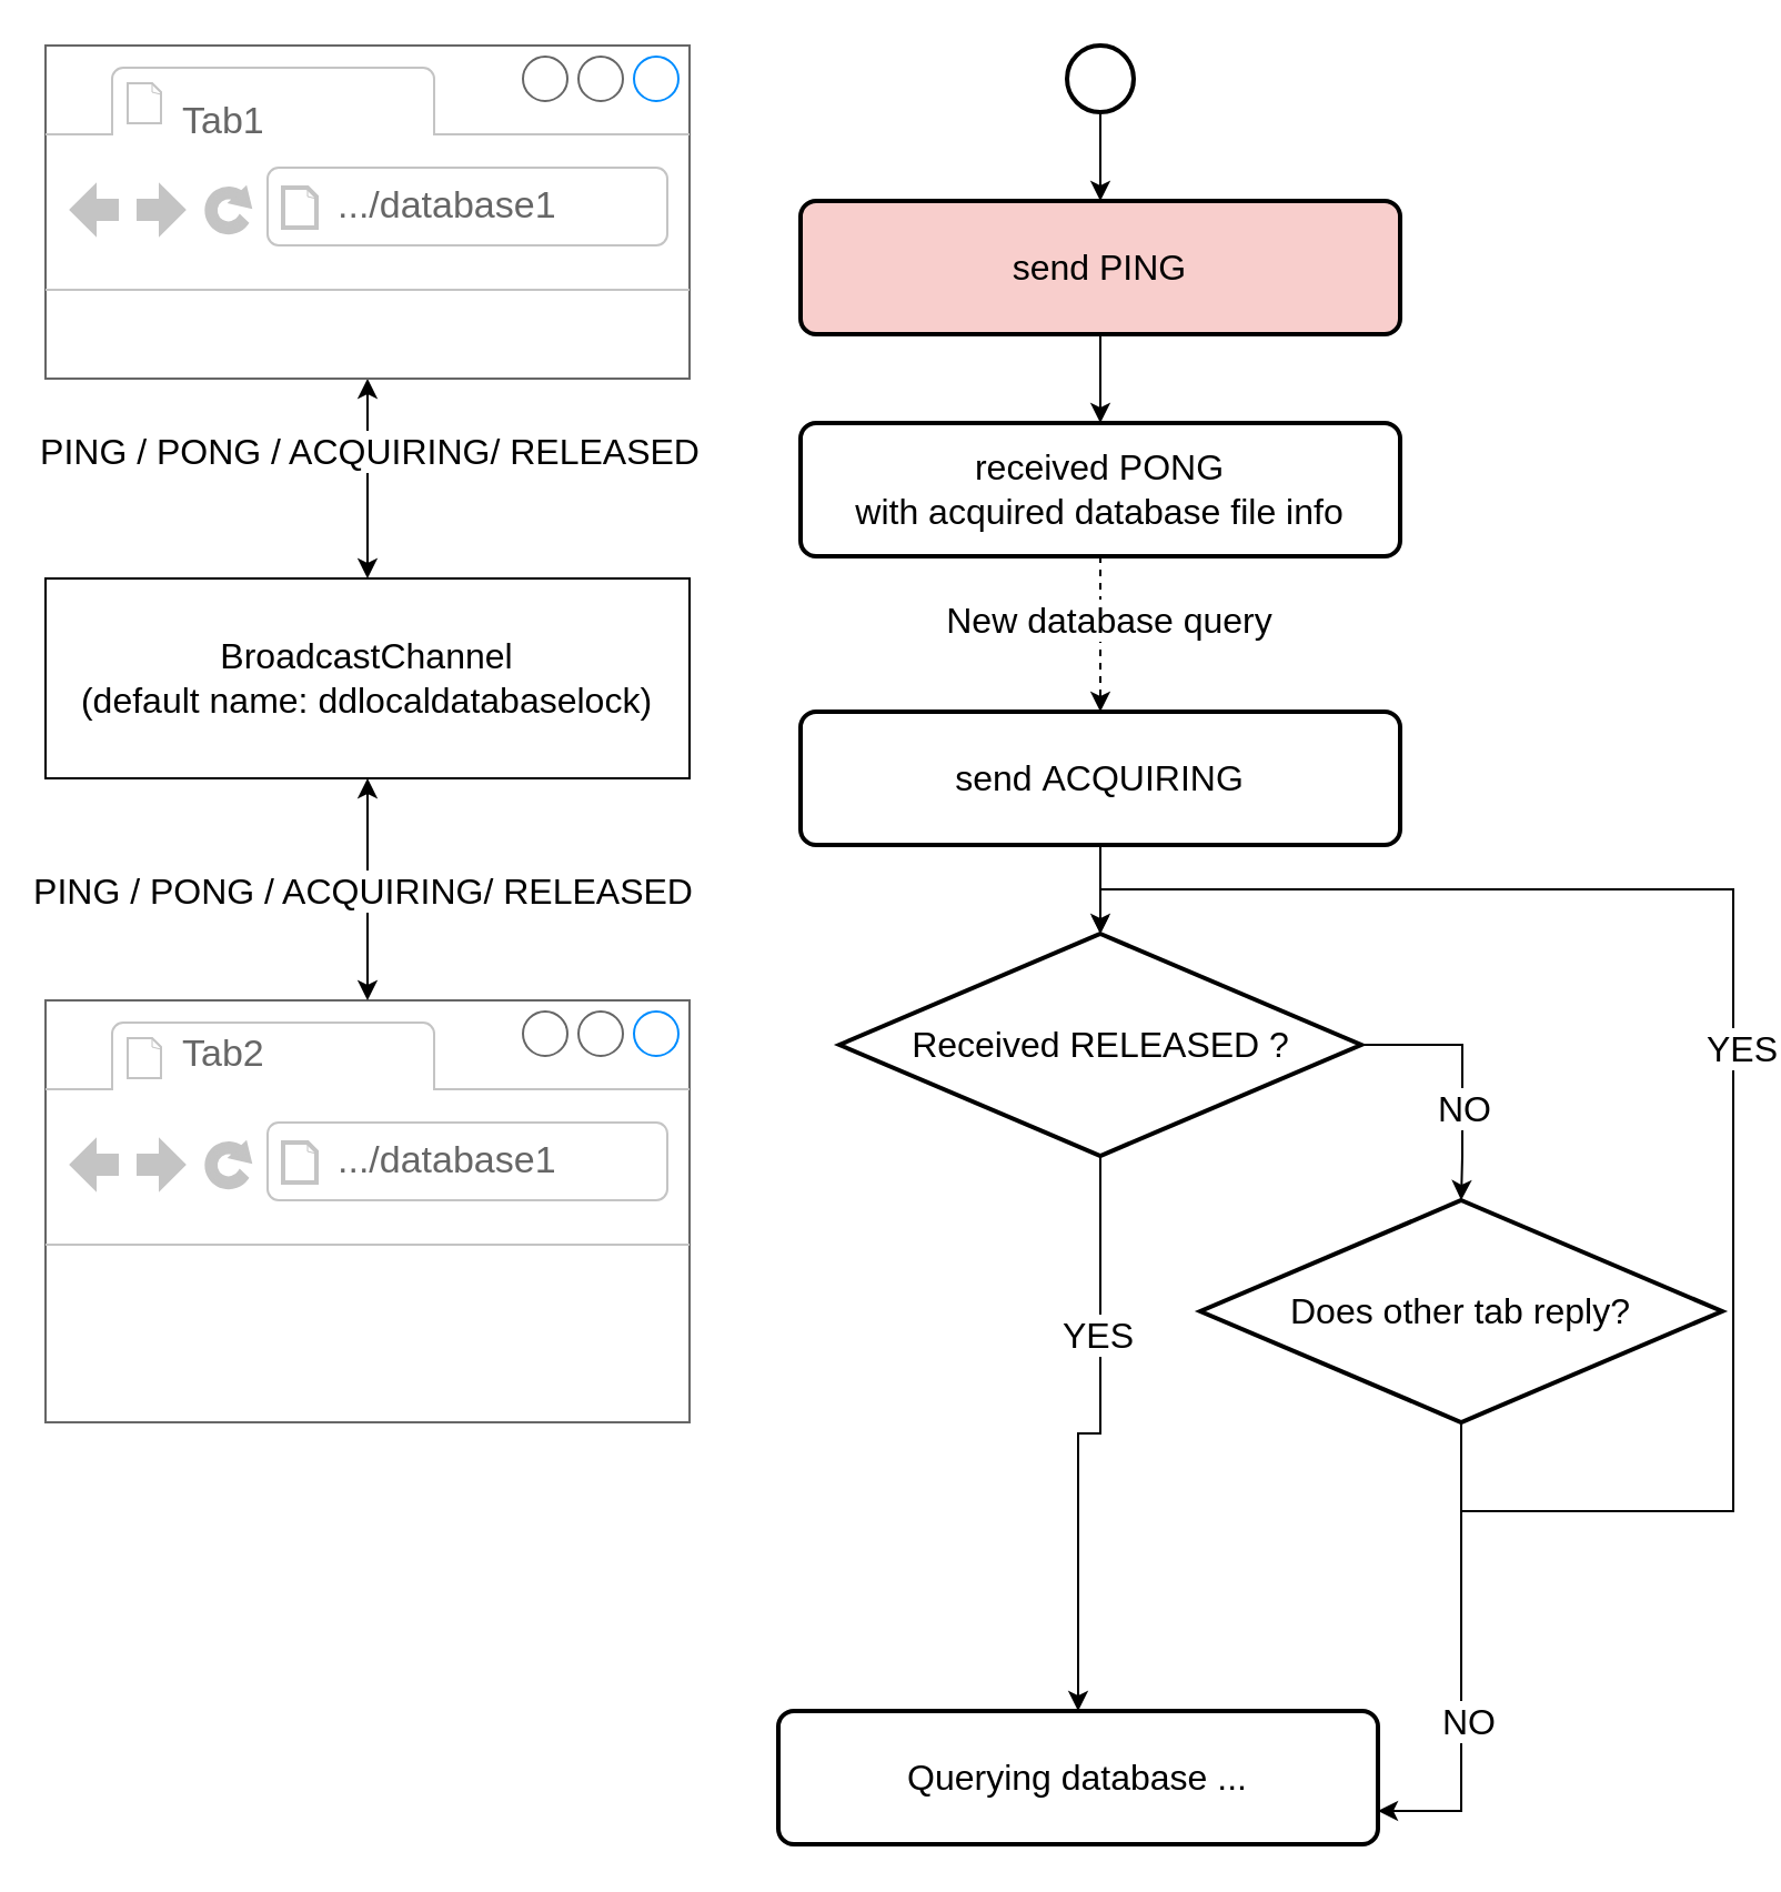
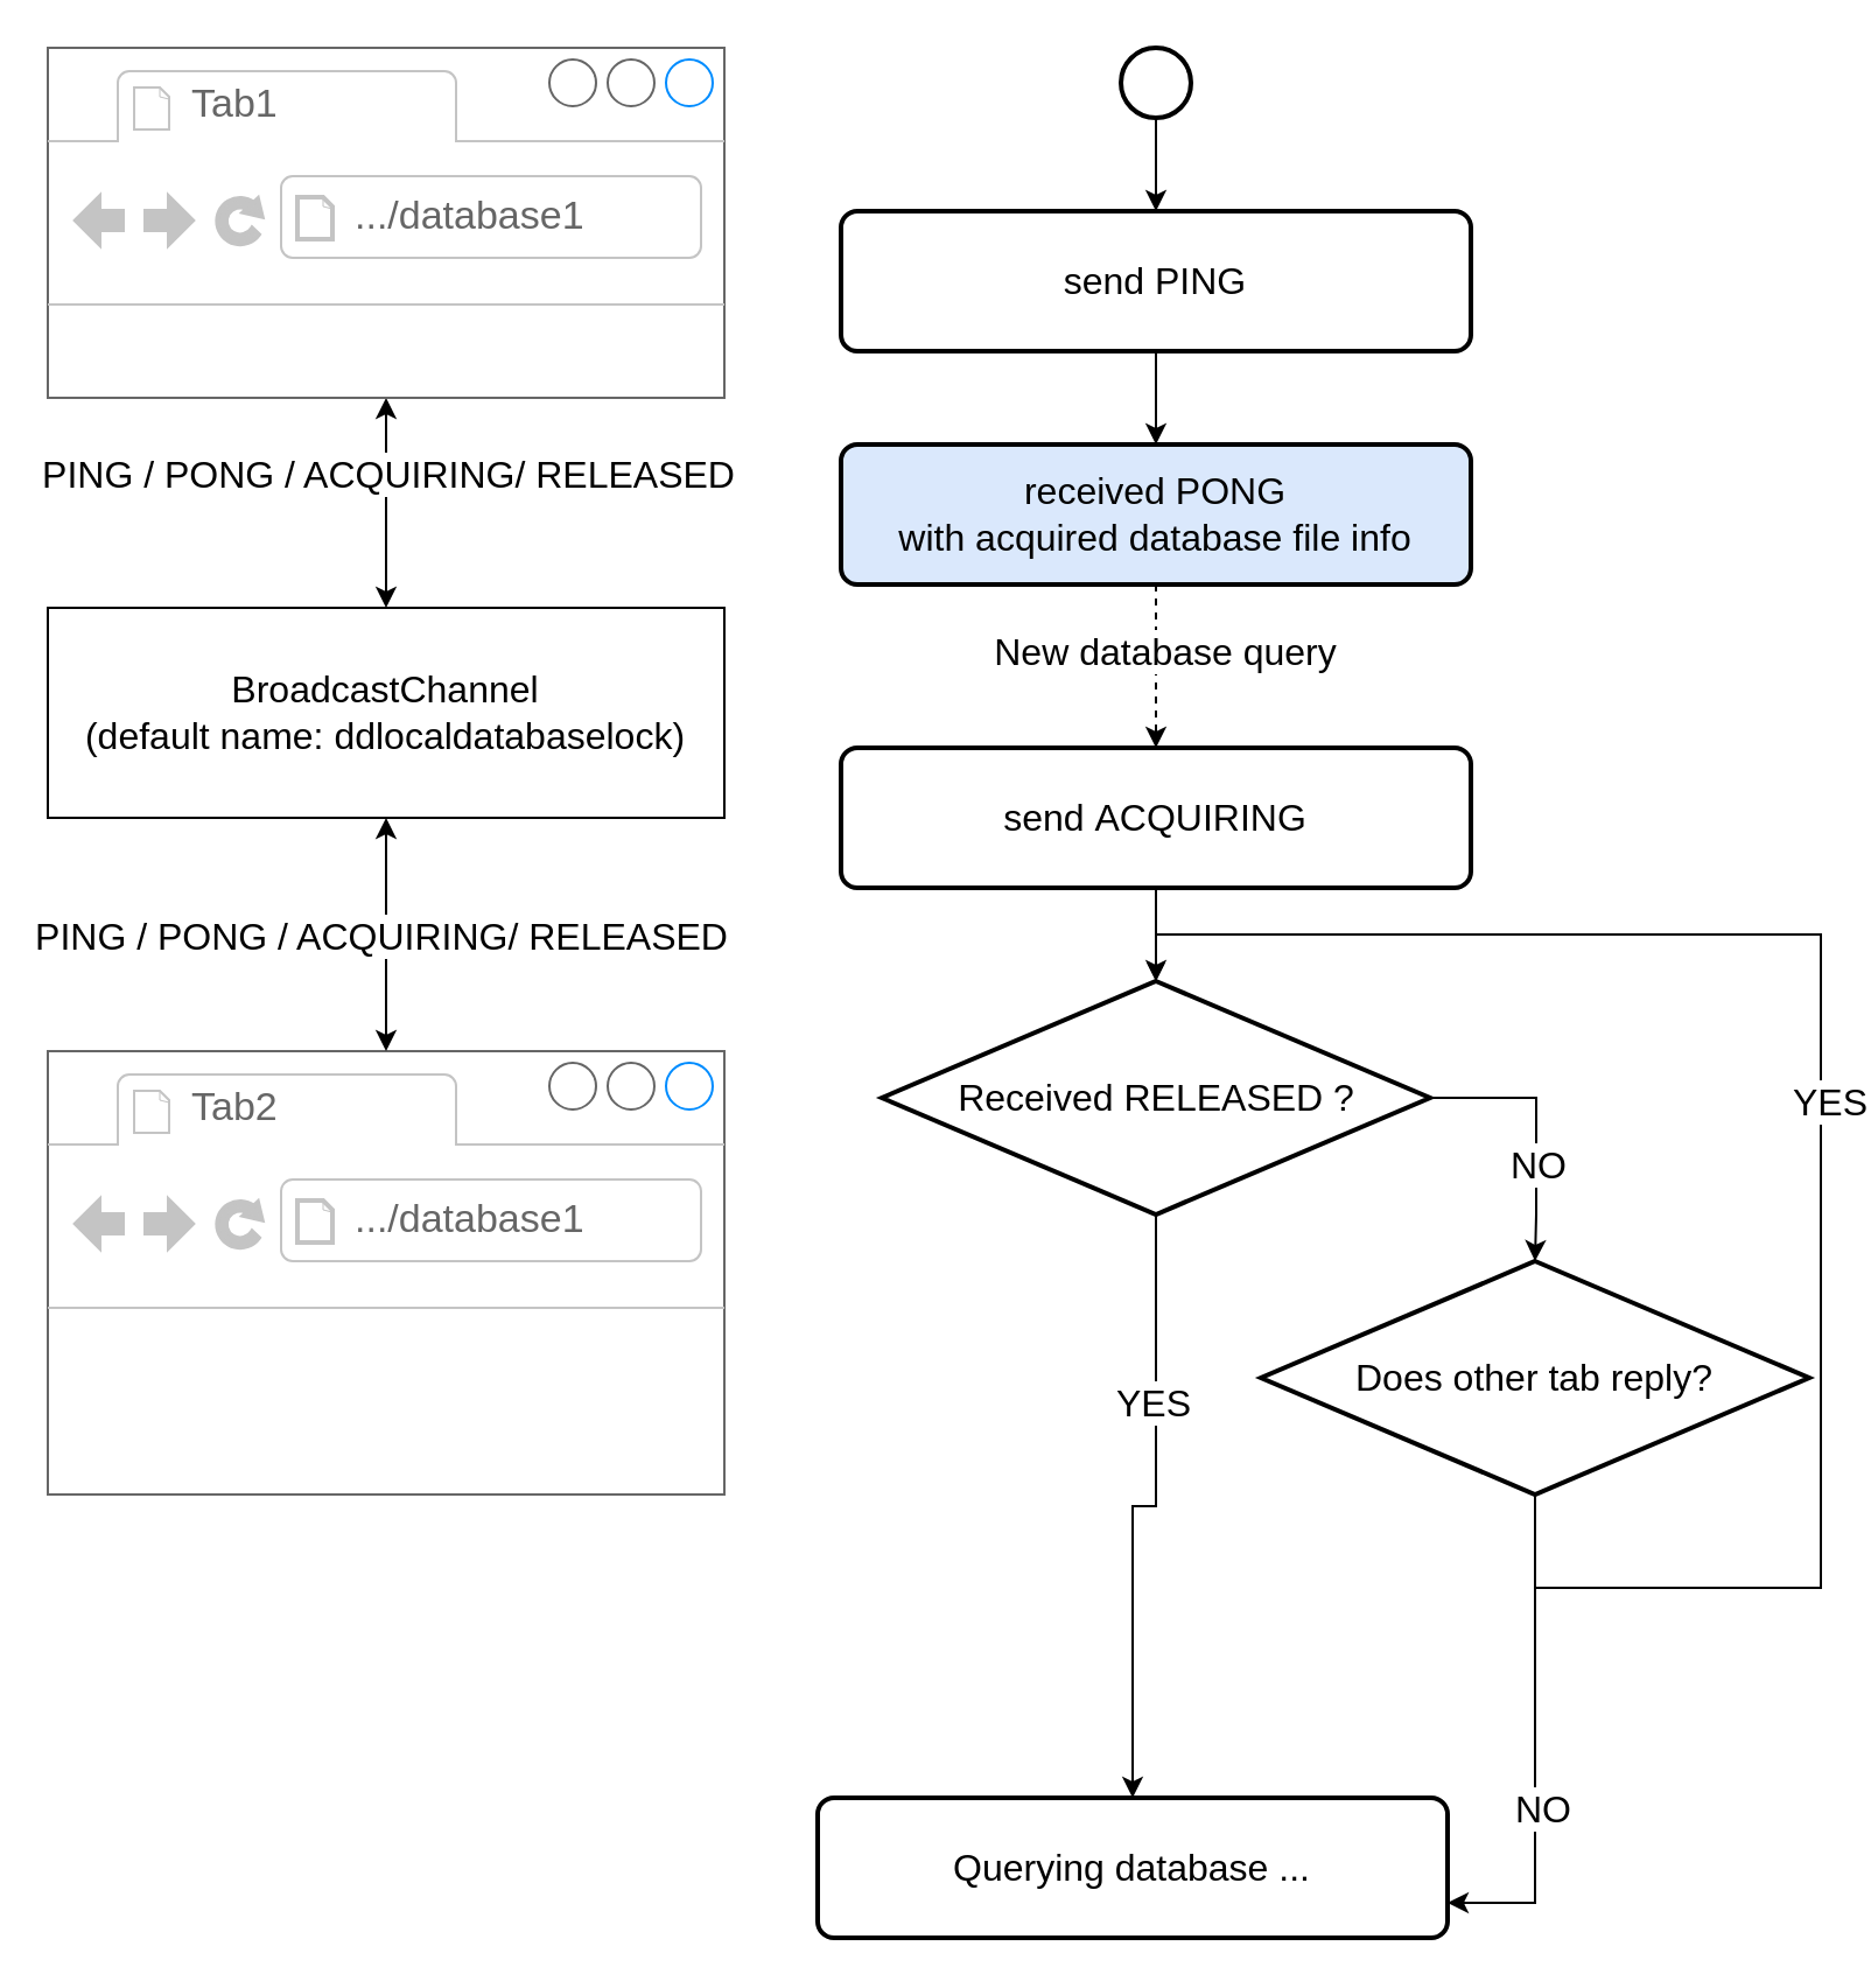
  <mxCell id="0" />
  <mxCell id="1" parent="0" />
  <mxCell id="2" value="" style="strokeWidth=1;shadow=0;dashed=0;align=center;html=1;shape=mxgraph.mockup.containers.browserWindow;rSize=0;strokeColor=#666666;strokeColor2=#008cff;strokeColor3=#c4c4c4;mainText=,;recursiveResize=0;" vertex="1" parent="1"><mxGeometry x="20" y="450" width="290" height="190" as="geometry" /></mxCell>
  <mxCell id="3" value="Tab2" style="strokeWidth=1;shadow=0;dashed=0;align=center;html=1;shape=mxgraph.mockup.containers.anchor;fontSize=17;fontColor=#666666;align=left;" vertex="1" parent="2"><mxGeometry x="60" y="12" width="110" height="26" as="geometry" /></mxCell>
  <mxCell id="4" value=".../database1" style="strokeWidth=1;shadow=0;dashed=0;align=center;html=1;shape=mxgraph.mockup.containers.anchor;rSize=0;fontSize=17;fontColor=#666666;align=left;" vertex="1" parent="2"><mxGeometry x="130" y="60" width="250" height="26" as="geometry" /></mxCell>
  <mxCell id="5" style="edgeStyle=orthogonalEdgeStyle;rounded=0;orthogonalLoop=1;jettySize=auto;html=1;entryX=0.5;entryY=0;entryDx=0;entryDy=0;fontSize=16;startArrow=classic;startFill=1;" edge="1" parent="1" source="7" target="12"><mxGeometry relative="1" as="geometry" /></mxCell>
  <mxCell id="6" value="PING / PONG / ACQUIRING/ RELEASED" style="edgeLabel;html=1;align=center;verticalAlign=middle;resizable=0;points=[];fontSize=16;" vertex="1" connectable="0" parent="5"><mxGeometry x="-0.289" relative="1" as="geometry"><mxPoint as="offset" /></mxGeometry></mxCell>
  <mxCell id="7" value="" style="strokeWidth=1;shadow=0;dashed=0;align=center;html=1;shape=mxgraph.mockup.containers.browserWindow;rSize=0;strokeColor=#666666;strokeColor2=#008cff;strokeColor3=#c4c4c4;mainText=,;recursiveResize=0;" vertex="1" parent="1"><mxGeometry x="20" y="20" width="290" height="150" as="geometry" /></mxCell>
- <mxCell id="8" value="Tab1" style="strokeWidth=1;shadow=0;dashed=0;align=center;html=1;shape=mxgraph.mockup.containers.anchor;fontSize=17;fontColor=#666666;align=left;" vertex="1" parent="7"><mxGeometry x="60" y="22" width="110" height="26" as="geometry" /></mxCell>
+ <mxCell id="8" value="Tab1" style="strokeWidth=1;shadow=0;dashed=0;align=center;html=1;shape=mxgraph.mockup.containers.anchor;fontSize=17;fontColor=#666666;align=left;" vertex="1" parent="7"><mxGeometry x="60" y="12" width="110" height="26" as="geometry" /></mxCell>
  <mxCell id="9" value=".../database1" style="strokeWidth=1;shadow=0;dashed=0;align=center;html=1;shape=mxgraph.mockup.containers.anchor;rSize=0;fontSize=17;fontColor=#666666;align=left;" vertex="1" parent="7"><mxGeometry x="130" y="60" width="250" height="26" as="geometry" /></mxCell>
  <mxCell id="10" style="edgeStyle=orthogonalEdgeStyle;rounded=0;orthogonalLoop=1;jettySize=auto;html=1;fontSize=16;startArrow=classic;startFill=1;" edge="1" parent="1" source="12" target="2"><mxGeometry relative="1" as="geometry" /></mxCell>
  <mxCell id="11" value="PING / PONG / ACQUIRING/ RELEASED" style="edgeLabel;html=1;align=center;verticalAlign=middle;resizable=0;points=[];fontSize=16;" vertex="1" connectable="0" parent="10"><mxGeometry y="-3" relative="1" as="geometry"><mxPoint as="offset" /></mxGeometry></mxCell>
  <mxCell id="12" value="BroadcastChannel&lt;br&gt;(default name: ddlocaldatabaselock)" style="rounded=0;whiteSpace=wrap;html=1;fontSize=16;" vertex="1" parent="1"><mxGeometry x="20" y="260" width="290" height="90" as="geometry" /></mxCell>
  <mxCell id="13" style="edgeStyle=orthogonalEdgeStyle;rounded=0;orthogonalLoop=1;jettySize=auto;html=1;entryX=0.5;entryY=0;entryDx=0;entryDy=0;fontSize=16;startArrow=none;startFill=0;" edge="1" parent="1" source="14" target="16"><mxGeometry relative="1" as="geometry" /></mxCell>
  <mxCell id="14" value="" style="strokeWidth=2;html=1;shape=mxgraph.flowchart.start_2;whiteSpace=wrap;fontSize=16;" vertex="1" parent="1"><mxGeometry x="480" y="20" width="30" height="30" as="geometry" /></mxCell>
  <mxCell id="15" style="edgeStyle=orthogonalEdgeStyle;rounded=0;orthogonalLoop=1;jettySize=auto;html=1;fontSize=16;startArrow=none;startFill=0;" edge="1" parent="1" source="16" target="19"><mxGeometry relative="1" as="geometry" /></mxCell>
- <mxCell id="16" value="send PING" style="rounded=1;whiteSpace=wrap;html=1;absoluteArcSize=1;arcSize=14;strokeWidth=2;fontSize=16;fillColor=#f8cecc;" vertex="1" parent="1"><mxGeometry x="360" y="90" width="270" height="60" as="geometry" /></mxCell>
+ <mxCell id="16" value="send PING" style="rounded=1;whiteSpace=wrap;html=1;absoluteArcSize=1;arcSize=14;strokeWidth=2;fontSize=16;" vertex="1" parent="1"><mxGeometry x="360" y="90" width="270" height="60" as="geometry" /></mxCell>
  <mxCell id="17" style="edgeStyle=orthogonalEdgeStyle;rounded=0;orthogonalLoop=1;jettySize=auto;html=1;fontSize=16;startArrow=none;startFill=0;dashed=1;" edge="1" parent="1" source="19" target="21"><mxGeometry relative="1" as="geometry" /></mxCell>
  <mxCell id="18" value="New database query" style="edgeLabel;html=1;align=center;verticalAlign=middle;resizable=0;points=[];fontSize=16;" vertex="1" connectable="0" parent="17"><mxGeometry x="-0.2" y="3" relative="1" as="geometry"><mxPoint as="offset" /></mxGeometry></mxCell>
- <mxCell id="19" value="received PONG&lt;br&gt;with acquired database file info" style="rounded=1;whiteSpace=wrap;html=1;absoluteArcSize=1;arcSize=14;strokeWidth=2;fontSize=16;" vertex="1" parent="1"><mxGeometry x="360" y="190" width="270" height="60" as="geometry" /></mxCell>
+ <mxCell id="19" value="received PONG&lt;br&gt;with acquired database file info" style="rounded=1;whiteSpace=wrap;html=1;absoluteArcSize=1;arcSize=14;strokeWidth=2;fontSize=16;fillColor=#dae8fc;" vertex="1" parent="1"><mxGeometry x="360" y="190" width="270" height="60" as="geometry" /></mxCell>
  <mxCell id="20" style="edgeStyle=orthogonalEdgeStyle;rounded=0;orthogonalLoop=1;jettySize=auto;html=1;entryX=0.5;entryY=0;entryDx=0;entryDy=0;entryPerimeter=0;fontSize=16;startArrow=none;startFill=0;endArrow=open;" edge="1" parent="1" source="21" target="26"><mxGeometry relative="1" as="geometry" /></mxCell>
  <mxCell id="21" value="send&amp;nbsp;&lt;span style=&quot;background-color: rgb(255, 255, 255);&quot;&gt;ACQUIRING&lt;/span&gt;" style="rounded=1;whiteSpace=wrap;html=1;absoluteArcSize=1;arcSize=14;strokeWidth=2;fontSize=16;" vertex="1" parent="1"><mxGeometry x="360" y="320" width="270" height="60" as="geometry" /></mxCell>
  <mxCell id="22" style="edgeStyle=orthogonalEdgeStyle;rounded=0;orthogonalLoop=1;jettySize=auto;html=1;fontSize=16;startArrow=none;startFill=0;" edge="1" parent="1" source="26" target="27"><mxGeometry relative="1" as="geometry" /></mxCell>
  <mxCell id="23" value="YES" style="edgeLabel;html=1;align=center;verticalAlign=middle;resizable=0;points=[];fontSize=16;" vertex="1" connectable="0" parent="22"><mxGeometry x="-0.386" y="-2" relative="1" as="geometry"><mxPoint as="offset" /></mxGeometry></mxCell>
  <mxCell id="24" style="edgeStyle=orthogonalEdgeStyle;rounded=0;orthogonalLoop=1;jettySize=auto;html=1;entryX=0.5;entryY=0;entryDx=0;entryDy=0;entryPerimeter=0;fontSize=16;startArrow=none;startFill=0;" edge="1" parent="1" source="26" target="32"><mxGeometry relative="1" as="geometry"><Array as="points"><mxPoint x="658" y="470" /><mxPoint x="658" y="520" /></Array></mxGeometry></mxCell>
  <mxCell id="25" value="NO" style="edgeLabel;html=1;align=center;verticalAlign=middle;resizable=0;points=[];fontSize=16;" vertex="1" connectable="0" parent="24"><mxGeometry x="0.281" relative="1" as="geometry"><mxPoint as="offset" /></mxGeometry></mxCell>
  <mxCell id="26" value="Received&amp;nbsp;&lt;span style=&quot;background-color: rgb(255, 255, 255);&quot;&gt;RELEASED ?&lt;/span&gt;" style="strokeWidth=2;html=1;shape=mxgraph.flowchart.decision;whiteSpace=wrap;fontSize=16;" vertex="1" parent="1"><mxGeometry x="377.5" y="420" width="235" height="100" as="geometry" /></mxCell>
  <mxCell id="27" value="Querying database ..." style="rounded=1;whiteSpace=wrap;html=1;absoluteArcSize=1;arcSize=14;strokeWidth=2;fontSize=16;" vertex="1" parent="1"><mxGeometry x="350" y="770" width="270" height="60" as="geometry" /></mxCell>
  <mxCell id="28" style="edgeStyle=orthogonalEdgeStyle;rounded=0;orthogonalLoop=1;jettySize=auto;html=1;entryX=0.5;entryY=0;entryDx=0;entryDy=0;entryPerimeter=0;fontSize=16;startArrow=none;startFill=0;" edge="1" parent="1" source="32" target="26"><mxGeometry relative="1" as="geometry"><Array as="points"><mxPoint x="658" y="680" /><mxPoint x="780" y="680" /><mxPoint x="780" y="400" /><mxPoint x="495" y="400" /></Array></mxGeometry></mxCell>
  <mxCell id="29" value="YES" style="edgeLabel;html=1;align=center;verticalAlign=middle;resizable=0;points=[];fontSize=16;" vertex="1" connectable="0" parent="28"><mxGeometry x="-0.007" y="-3" relative="1" as="geometry"><mxPoint as="offset" /></mxGeometry></mxCell>
  <mxCell id="30" style="edgeStyle=orthogonalEdgeStyle;rounded=0;orthogonalLoop=1;jettySize=auto;html=1;entryX=1;entryY=0.75;entryDx=0;entryDy=0;fontSize=16;startArrow=none;startFill=0;" edge="1" parent="1" source="32" target="27"><mxGeometry relative="1" as="geometry" /></mxCell>
  <mxCell id="31" value="NO" style="edgeLabel;html=1;align=center;verticalAlign=middle;resizable=0;points=[];fontSize=16;" vertex="1" connectable="0" parent="30"><mxGeometry x="0.259" y="3" relative="1" as="geometry"><mxPoint as="offset" /></mxGeometry></mxCell>
  <mxCell id="32" value="Does other tab reply?" style="strokeWidth=2;html=1;shape=mxgraph.flowchart.decision;whiteSpace=wrap;fontSize=16;" vertex="1" parent="1"><mxGeometry x="540" y="540" width="235" height="100" as="geometry" /></mxCell>
